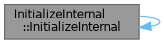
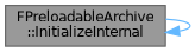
  digraph {
    rankdir=TB
-   n1 [color=gray40 fillcolor=grey60 fontcolor=black fontname=Helvetica fontsize=10 height=0.2 label="InitializeInternal\l::InitializeInternal" shape=box style=filled width=0.4]
+   n1 [color=gray40 fillcolor=grey60 fontcolor=black fontname=Helvetica fontsize=10 height=0.2 label="FPreloadableArchive\l::InitializeInternal" shape=box style=filled width=0.4]
    n1 -> n1 [color=steelblue1 fontname=Helvetica fontsize=10 labelfontname=Helvetica labelfontsize=10 style=solid]
  }
